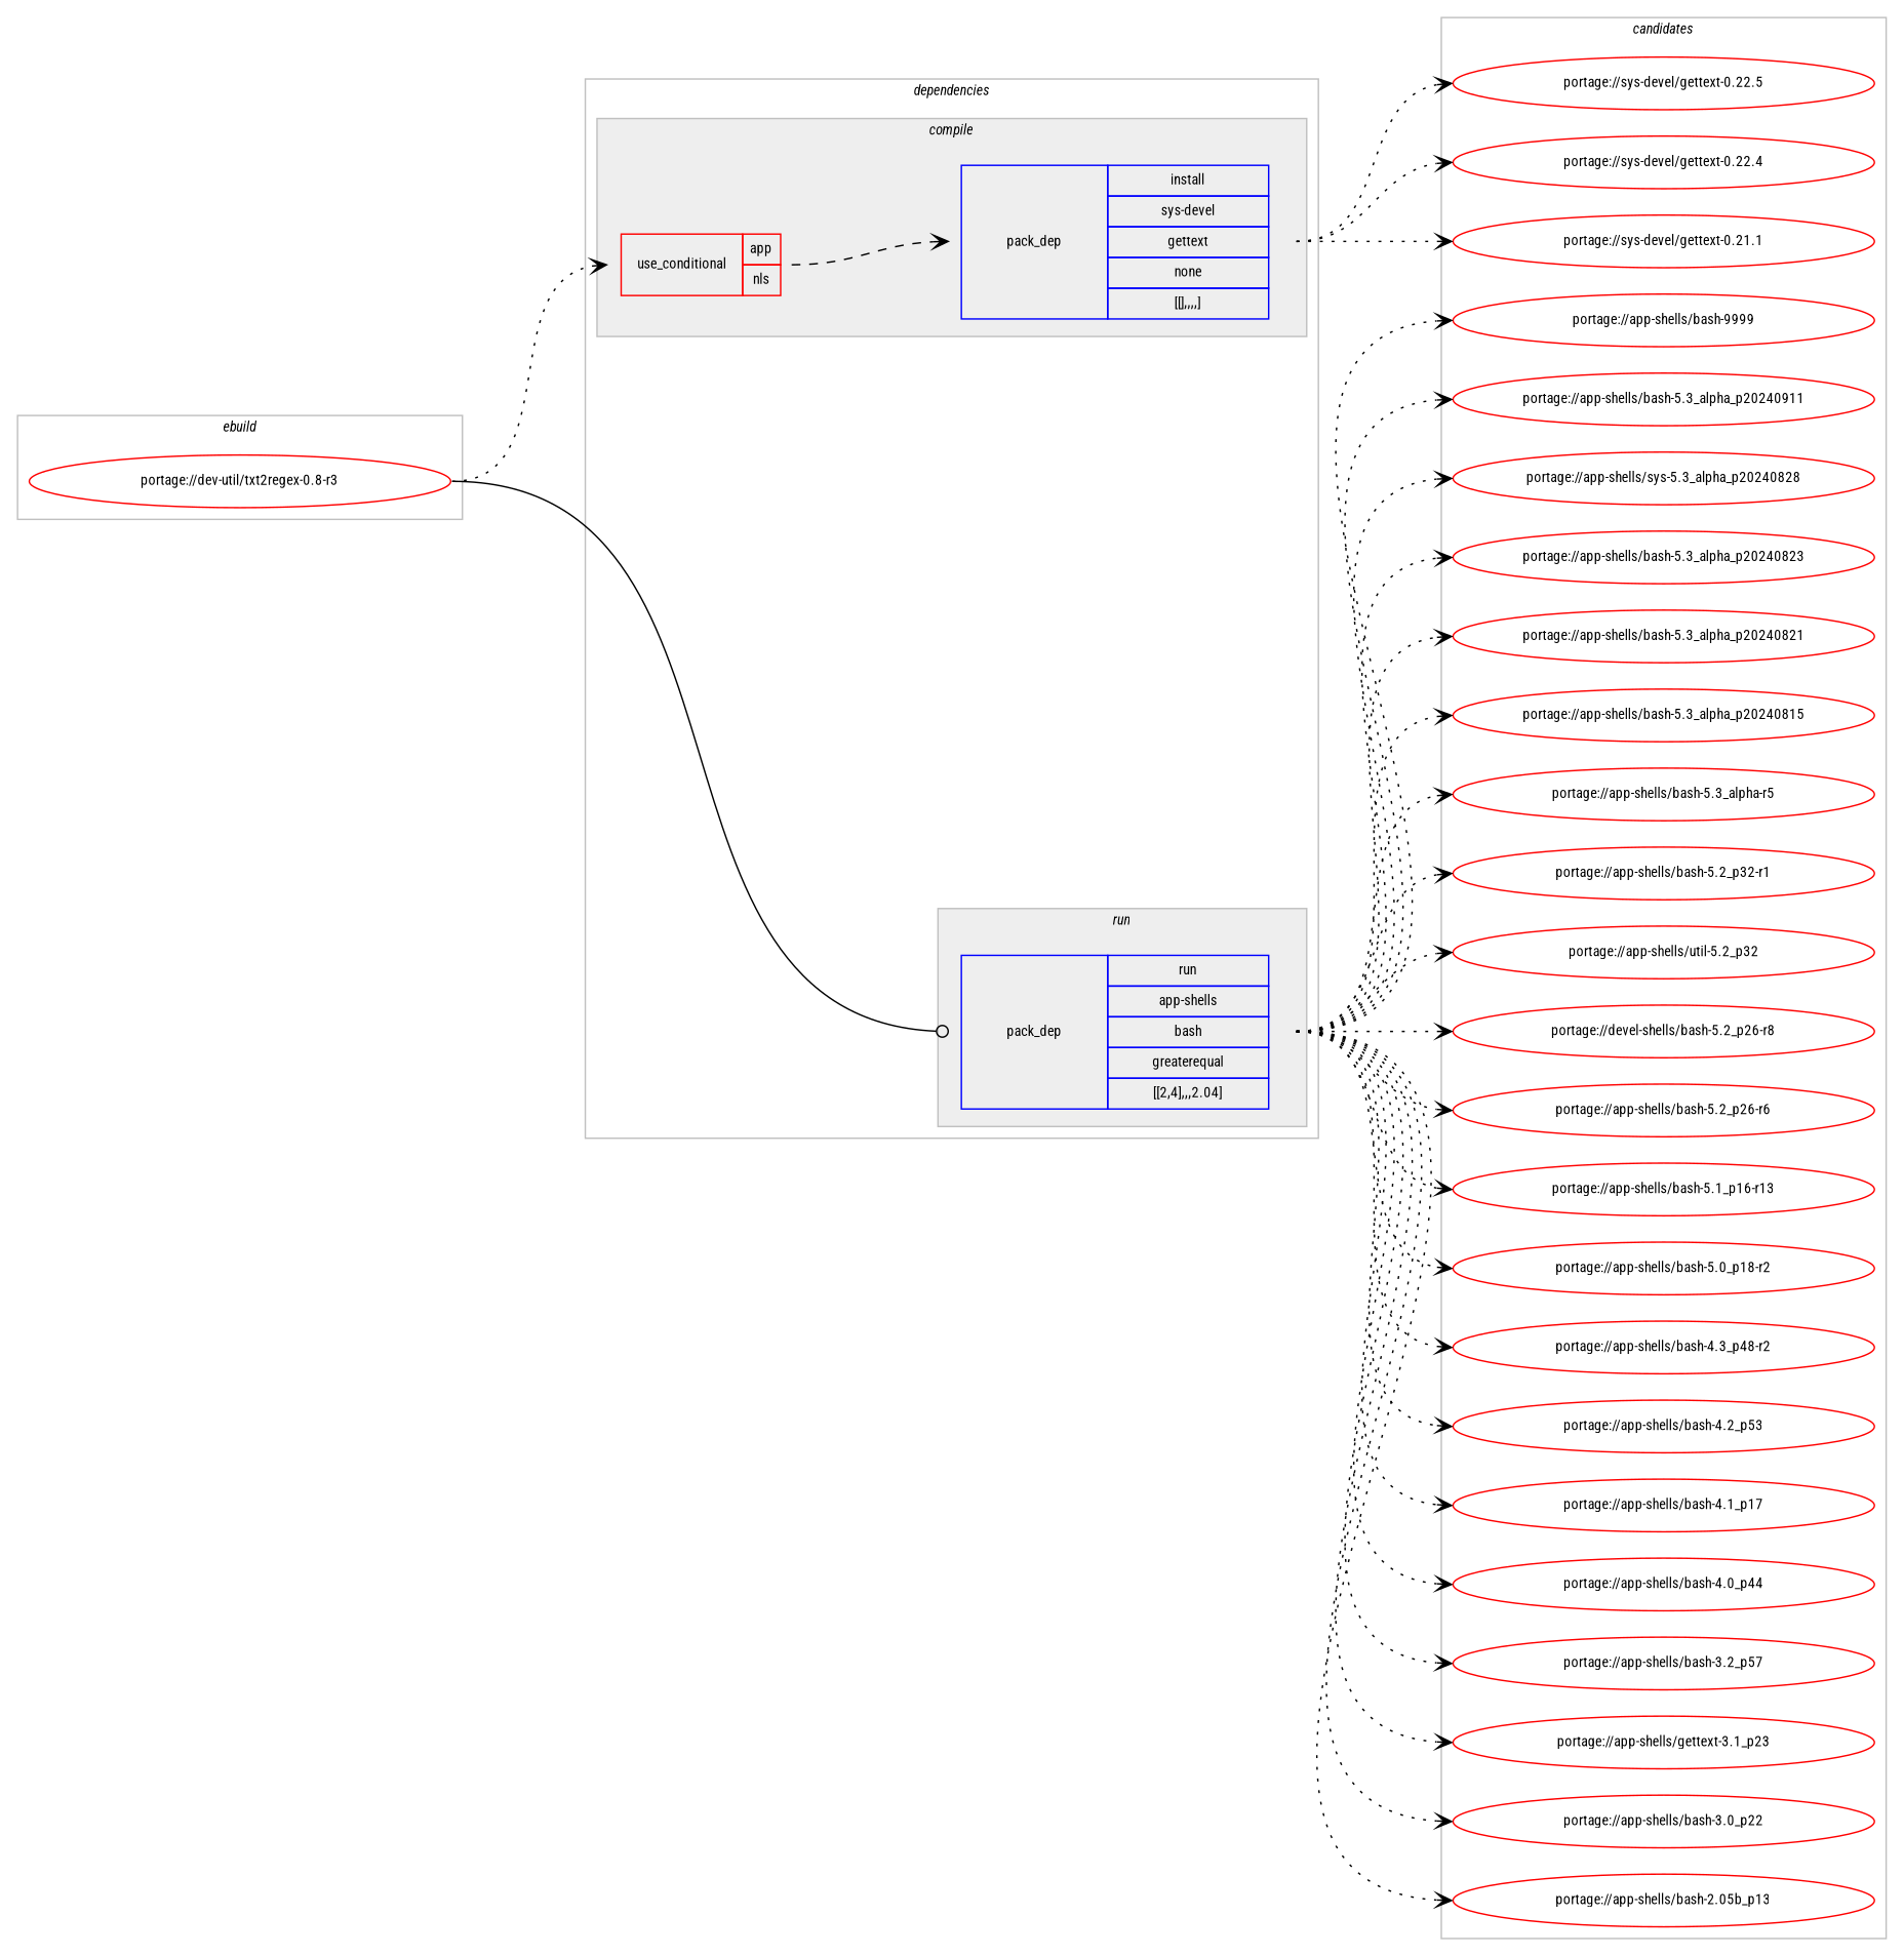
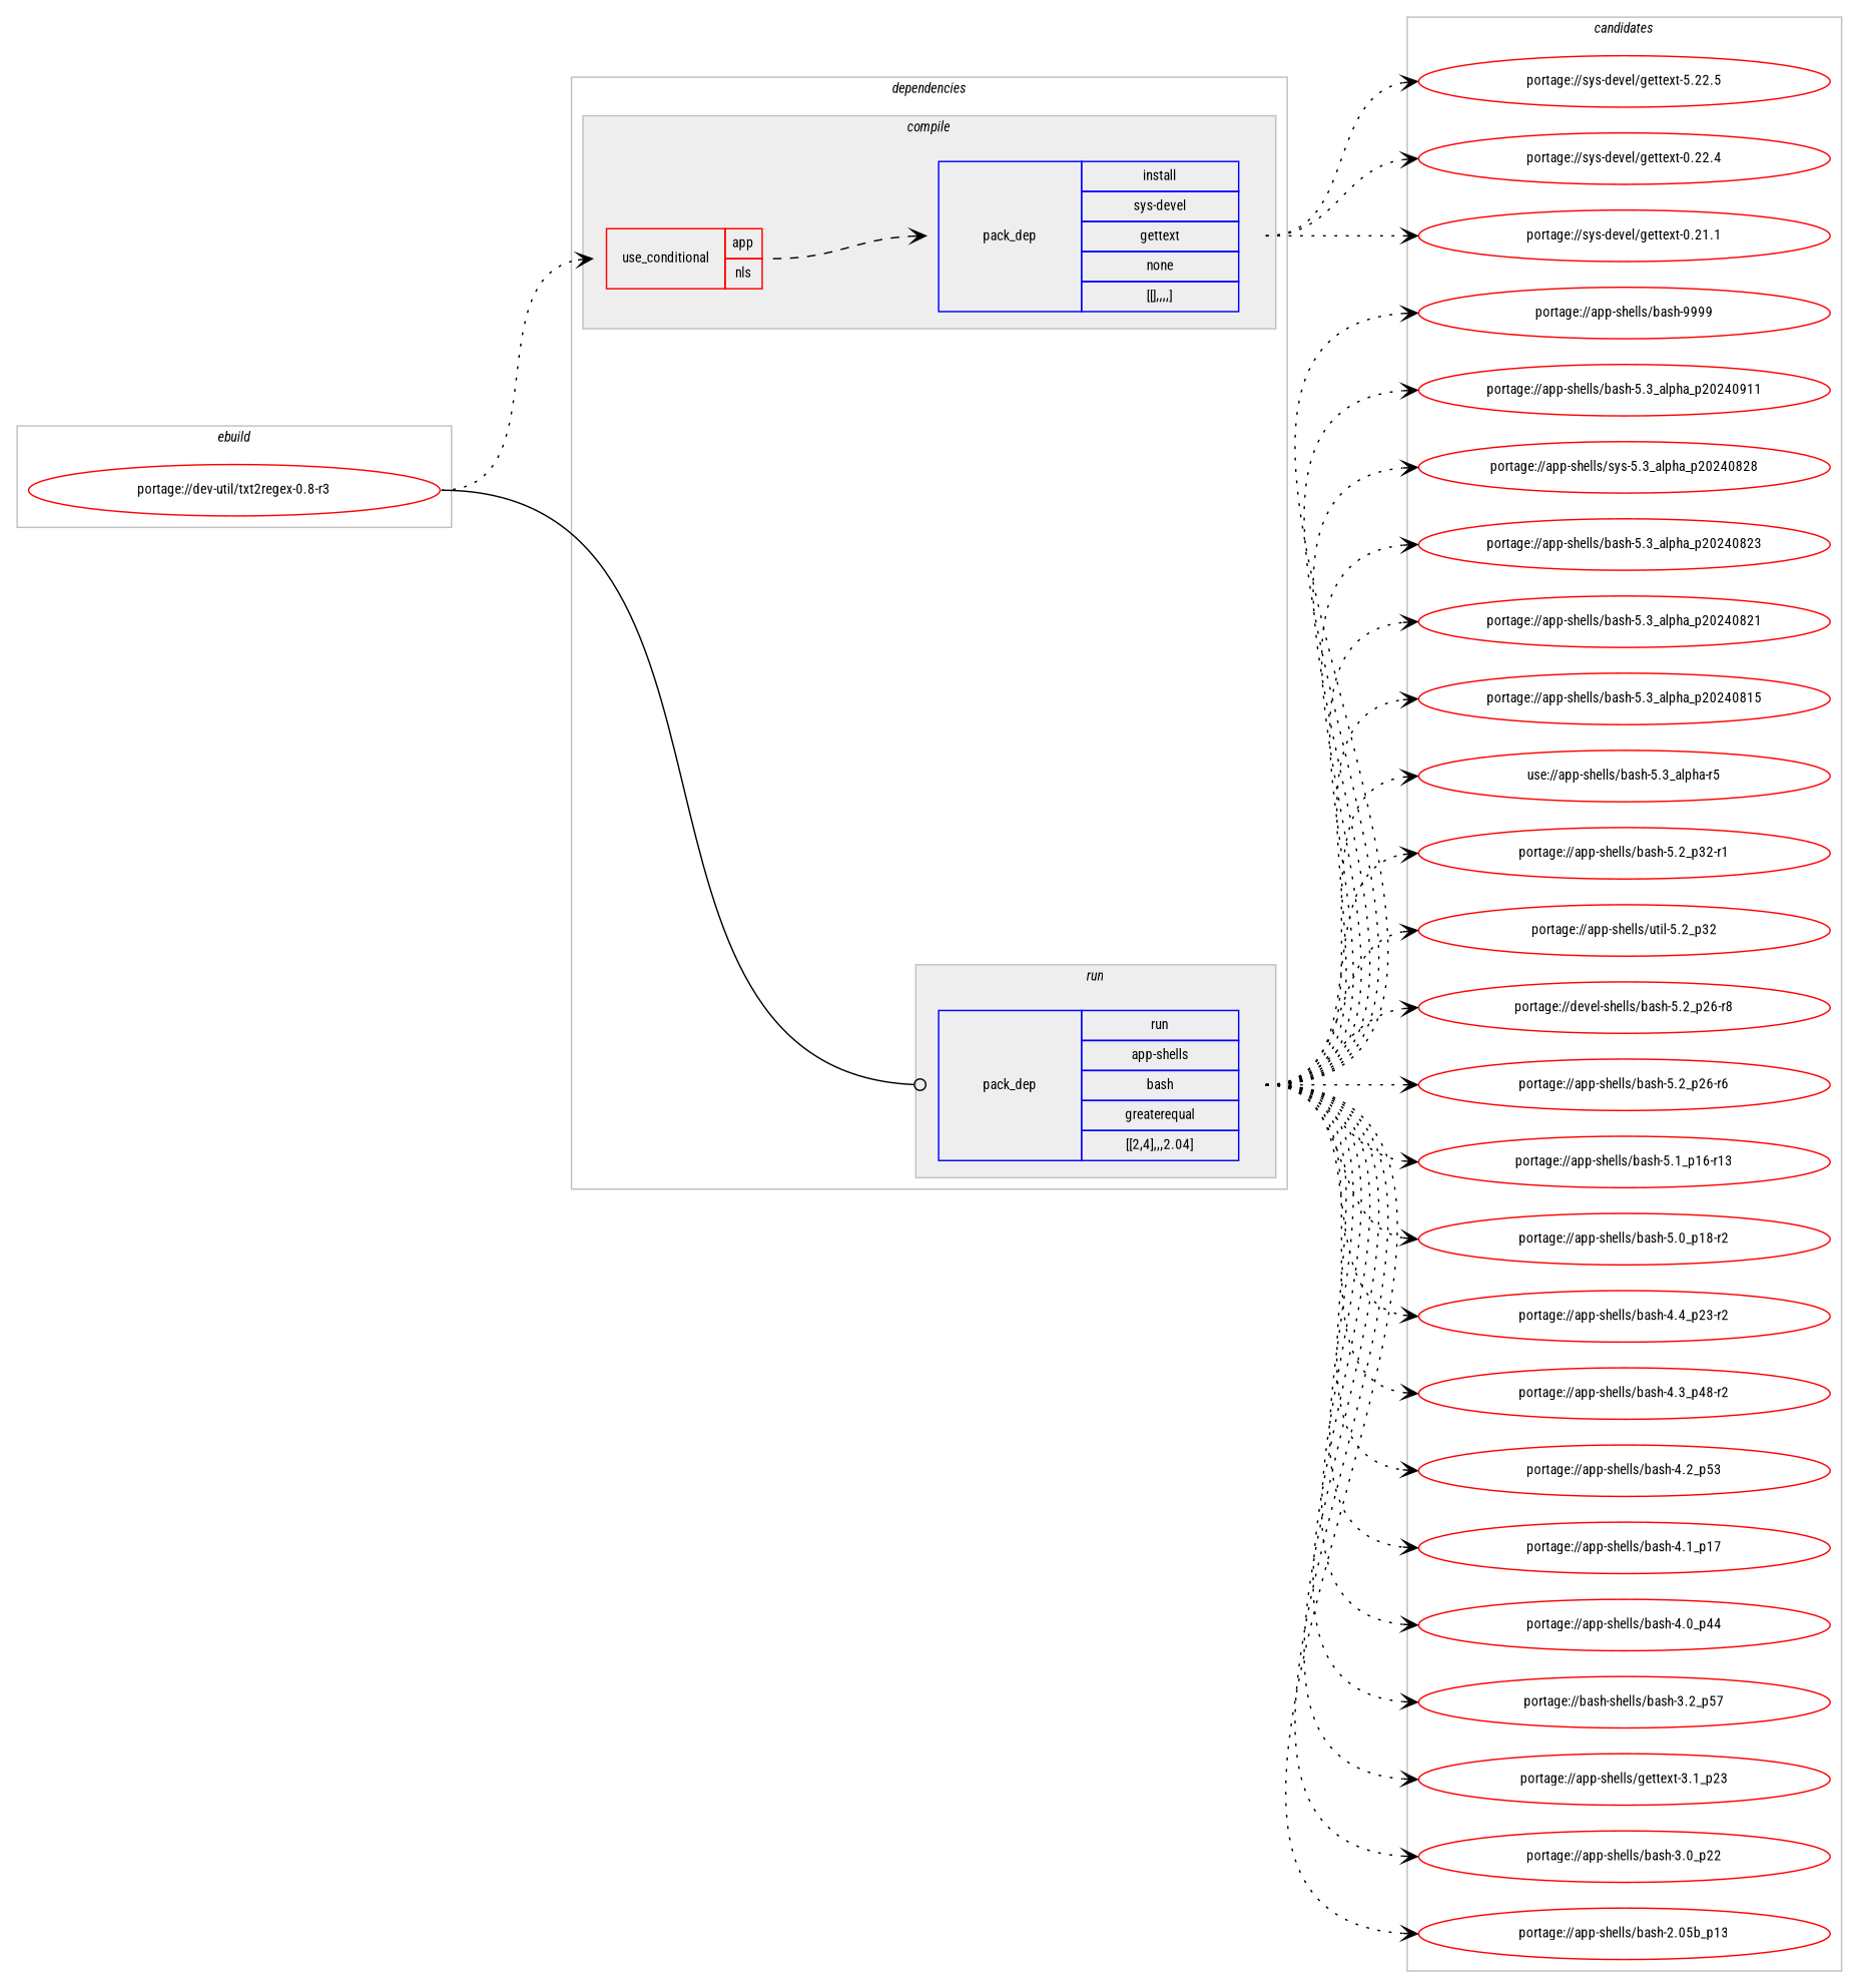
  digraph {
    compound=true
    concentrate=true
    fontname="Roboto Condensed"
    fontsize=10
    newrank=true
    rankdir=LR
    ranksep=1.5
    node [color=red fontname="Roboto Condensed" fontsize=10]
    edge [arrowhead=vee fontname="Roboto Condensed" headport=w style=dotted tailport=e weight=100]
    n1 [label="portage://dev-util/txt2regex-0.8-r3" width=4]
    n2 [color=blue label=<<TABLE BORDER="0" CELLBORDER="1" CELLSPACING="0" CELLPADDING="4" WIDTH="220"><TR><TD ROWSPAN="6" CELLPADDING="30">pack_dep</TD></TR><TR><TD WIDTH="110">install</TD></TR><TR><TD>sys-devel</TD></TR><TR><TD>gettext</TD></TR><TR><TD>none</TD></TR><TR><TD>[[],,,,]</TD></TR></TABLE>> shape=none]
    n3 [label=<<TABLE BORDER="0" CELLBORDER="1" CELLSPACING="0" CELLPADDING="4"><TR><TD ROWSPAN="3" CELLPADDING="10">use_conditional</TD></TR><TR><TD>app</TD></TR><TR><TD>nls</TD></TR></TABLE>> shape=none]
    n4 [color=blue label=<<TABLE BORDER="0" CELLBORDER="1" CELLSPACING="0" CELLPADDING="4" WIDTH="220"><TR><TD ROWSPAN="6" CELLPADDING="30">pack_dep</TD></TR><TR><TD WIDTH="110">run</TD></TR><TR><TD>app-shells</TD></TR><TR><TD>bash</TD></TR><TR><TD>greaterequal</TD></TR><TR><TD>[[2,4],,,2.04]</TD></TR></TABLE>> shape=none]
-   n5 [label="portage://sys-devel/gettext-0.22.5" width=4]
+   n5 [label="portage://sys-devel/gettext-5.22.5" width=4]
    n6 [label="portage://sys-devel/gettext-0.22.4" width=4]
    n7 [label="portage://sys-devel/gettext-0.21.1" width=4]
    n8 [label="portage://app-shells/bash-9999" width=4]
    n9 [label="portage://app-shells/bash-5.3_alpha_p20240911" width=4]
    n10 [label="portage://app-shells/sys-5.3_alpha_p20240828" width=4]
    n11 [label="portage://app-shells/bash-5.3_alpha_p20240823" width=4]
    n12 [label="portage://app-shells/bash-5.3_alpha_p20240821" width=4]
    n13 [label="portage://app-shells/bash-5.3_alpha_p20240815" width=4]
-   n14 [label="portage://app-shells/bash-5.3_alpha-r5" width=4]
+   n14 [label="use://app-shells/bash-5.3_alpha-r5" width=4]
    n15 [label="portage://app-shells/bash-5.2_p32-r1" width=4]
    n16 [label="portage://app-shells/util-5.2_p32" width=4]
    n17 [label="portage://devel-shells/bash-5.2_p26-r8" width=4]
    n18 [label="portage://app-shells/bash-5.2_p26-r6" width=4]
    n19 [label="portage://app-shells/bash-5.1_p16-r13" width=4]
    n20 [label="portage://app-shells/bash-5.0_p18-r2" width=4]
+   n21 [label="portage://app-shells/bash-4.4_p23-r2" width=4]
    n22 [label="portage://app-shells/bash-4.3_p48-r2" width=4]
    n23 [label="portage://app-shells/bash-4.2_p53" width=4]
    n24 [label="portage://app-shells/bash-4.1_p17" width=4]
    n25 [label="portage://app-shells/bash-4.0_p44" width=4]
-   n26 [label="portage://app-shells/bash-3.2_p57" width=4]
+   n26 [label="portage://bash-shells/bash-3.2_p57" width=4]
    n27 [label="portage://app-shells/gettext-3.1_p23" width=4]
    n28 [label="portage://app-shells/bash-3.0_p22" width=4]
    n29 [label="portage://app-shells/bash-2.05b_p13" width=4]
    subgraph cluster_1 {
      color=gray
      label=<<i>ebuild</i>>
      n1
    }
    subgraph cluster_2 {
      color=gray
      label=<<i>dependencies</i>>
      subgraph cluster_3 {
        color=gray
        fillcolor="#eeeeee"
        label=<<i>compile</i>>
        style=filled
        subgraph sub_4 {
          color=gray
          fillcolor="#eeeeee"
          label=<<i>compile</i>>
          style=filled
          n3
          subgraph sub_5 {
            color=gray
            fillcolor="#eeeeee"
            label=<<i>compile</i>>
            style=filled
            n2
          }
        }
      }
      subgraph cluster_6 {
        color=gray
        fillcolor="#eeeeee"
        label=<<i>compile and run</i>>
        style=filled
      }
      subgraph cluster_7 {
        color=gray
        fillcolor="#eeeeee"
        label=<<i>run</i>>
        style=filled
        subgraph sub_8 {
          color=gray
          fillcolor="#eeeeee"
          label=<<i>run</i>>
          style=filled
          n4
        }
      }
    }
    subgraph cluster_9 {
      color=gray
      label=<<i>candidates</i>>
      rank=same
      subgraph sub_10 {
        color=black
        label=<<i>candidates</i>>
        nodesep=1
        rank=same
        n5
        n6
        n7
      }
      subgraph sub_11 {
        color=black
        label=<<i>candidates</i>>
        nodesep=1
        rank=same
        n8
        n9
        n10
        n11
        n12
        n13
        n14
        n15
        n16
        n17
        n18
        n19
        n20
+       n21
        n22
        n23
        n24
        n25
        n26
        n27
        n28
        n29
      }
    }
    n1 -> n3 [weight=20]
    n1 -> n4 [arrowhead=odot style=solid weight=20]
    n2 -> n5
    n2 -> n6
    n2 -> n7
    n3 -> n2 [style=dashed weight=20]
    n4 -> n8
    n4 -> n9
    n4 -> n10
    n4 -> n11
    n4 -> n12
    n4 -> n13
    n4 -> n14
    n4 -> n15
    n4 -> n16
    n4 -> n17
    n4 -> n18
    n4 -> n19
    n4 -> n20
+   n4 -> n21
    n4 -> n22
    n4 -> n23
    n4 -> n24
    n4 -> n25
    n4 -> n26
    n4 -> n27
    n4 -> n28
    n4 -> n29
  }
